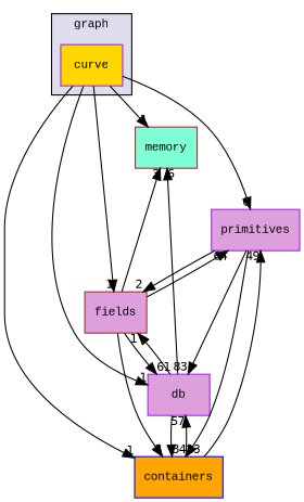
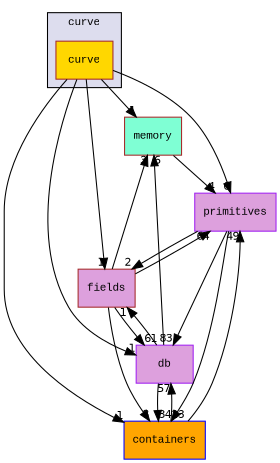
  digraph {
    compound=true
    fontname="Liberation Mono"
    node [color=brown fillcolor=plum fontname="Liberation Mono" fontsize=10 shape=box style=filled]
    edge [fontname="Liberation Mono" headlabel=1 labeldistance=1.5 labelfontname=Helvetica labelfontsize=10]
-   n1 [color=purple fillcolor=gold label=curve pencolor=black]
+   n1 [fillcolor=gold label=curve pencolor=black]
    n2 [fillcolor=aquamarine label=memory]
    n3 [label=fields]
    n4 [color=blue fillcolor=orange label=containers]
    n5 [color=purple label=db]
    n6 [color=purple label=primitives]
    subgraph cluster_1 {
      bgcolor="#ddddee"
      fontsize=10
-     label="graph"
+     label=curve
      pencolor=black
      n1
    }
    n1 -> n2
    n1 -> n3
    n1 -> n4
    n1 -> n5
    n1 -> n6 [headlabel=6]
+   n2 -> n6 [headlabel=4]
    n3 -> n2 [headlabel=3]
    n3 -> n4 [headlabel=8]
    n3 -> n5 [headlabel=61]
    n3 -> n6 [headlabel=64]
    n4 -> n5 [headlabel=57]
    n4 -> n6 [headlabel=49]
    n5 -> n2 [headlabel=6]
    n5 -> n3
    n5 -> n4 [headlabel=34]
    n6 -> n3 [headlabel=2]
    n6 -> n4 [headlabel=23]
    n6 -> n5 [headlabel=83]
  }
